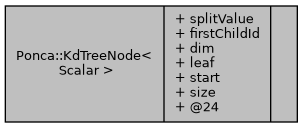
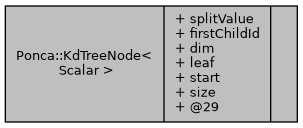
  digraph {
    rankdir=LR
-   n1 [color=black fillcolor=grey75 fontcolor=black fontname=Helvetica fontsize=10 height=0.2 label="{Ponca::KdTreeNode\<\l Scalar \>\n|+ splitValue\l+ firstChildId\l+ dim\l+ leaf\l+ start\l+ size\l+ @24\l|}" shape=record style=filled width=0.4]
+   n1 [color=black fillcolor=grey75 fontcolor=black fontname=Helvetica fontsize=10 height=0.2 label="{Ponca::KdTreeNode\<\l Scalar \>\n|+ splitValue\l+ firstChildId\l+ dim\l+ leaf\l+ start\l+ size\l+ @29\l|}" shape=record style=filled width=0.4]
  }
